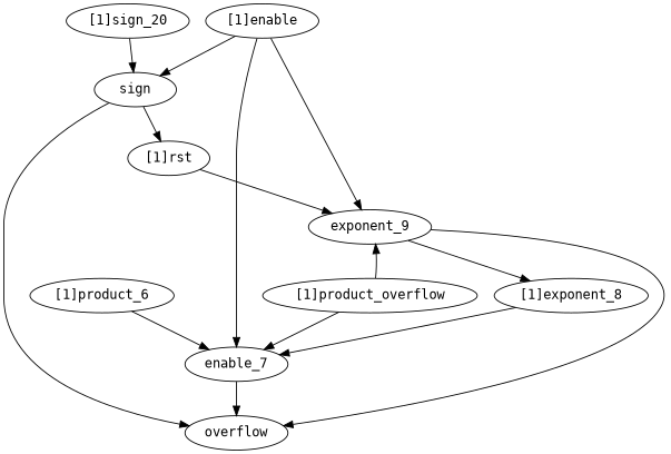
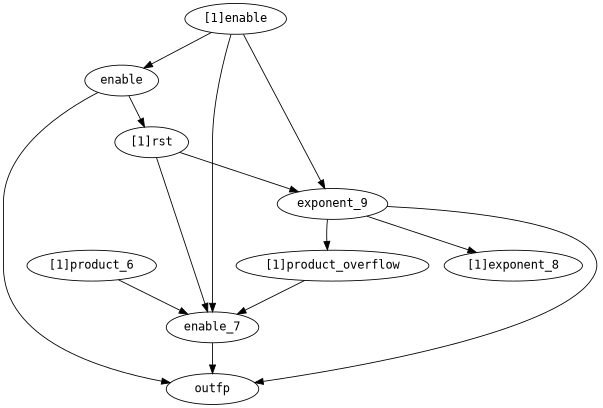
  strict digraph {
    fontname="DejaVu Sans Mono"
    node [complexity=4 fontname="DejaVu Sans Mono" importance=0.0278637948936 rank=0.0034829743617]
    edge [fontname="DejaVu Sans Mono"]
    n1 [importance=0.0211089678475 label=enable_7 rank=0.00527724196188]
    "[1]product_overflow" [complexity=8]
    exponent_9 [importance=0.0205616079966 rank=0.00514040199915]
-   outfp [complexity=0 importance=0.0132149807495 rank=0.0 label=overflow]
+   outfp [complexity=0 importance=0.0132149807495 rank=0.0]
    "[1]exponent_8" [complexity=8 importance=0.0262204335691 rank=0.00327755419614]
    "[1]product_6" [complexity=8]
    "[1]rst" [complexity=5 importance=0.0404237998119 rank=0.00808475996238]
-   sign [importance=0.0188071541209 rank=0.00470178853022]
-   "[1]sign_20" [complexity=6 importance=0.0243404932744 rank=0.00405674887907]
+   sign [importance=0.0188071541209 rank=0.00470178853022 label=enable]
    "[1]enable" [complexity=5 importance=0.021616645691 rank=0.00432332913821]
    n1 -> outfp
    "[1]product_overflow" -> n1
-   "[1]product_overflow" -> exponent_9
+   exponent_9 -> "[1]product_overflow"
    exponent_9 -> outfp
    exponent_9 -> "[1]exponent_8"
    "[1]product_6" -> n1
-   "[1]exponent_8" -> n1
+   "[1]rst" -> n1
    "[1]rst" -> exponent_9
    sign -> outfp
    sign -> "[1]rst"
-   "[1]sign_20" -> sign
    "[1]enable" -> n1
    "[1]enable" -> exponent_9
    "[1]enable" -> sign
  }
